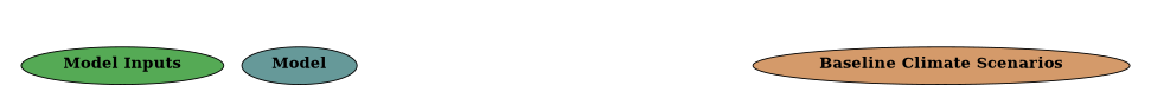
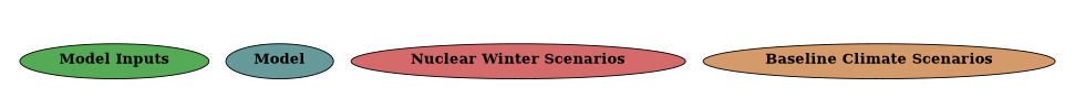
  digraph {
    node [fontsize=15 style=filled]
    n1 [fillcolor="#D49A6A" label=< <B>Baseline Climate Scenarios</B> >]
+   n2 [fillcolor="#D46A6A" label=< <B>Nuclear Winter Scenarios</B> >]
    n3 [fillcolor="#669999" label=< <B>Model</B> >]
    n4 [fillcolor="#55AA55" label=< <B>Model Inputs</B> >]
    subgraph cluster_1 {
      fontname="Helvetica bold"
      fontsize=15
      label=< <B>Legend</B> >
      style=invis
      n1
+     n2
      n3
      n4
    }
  }
